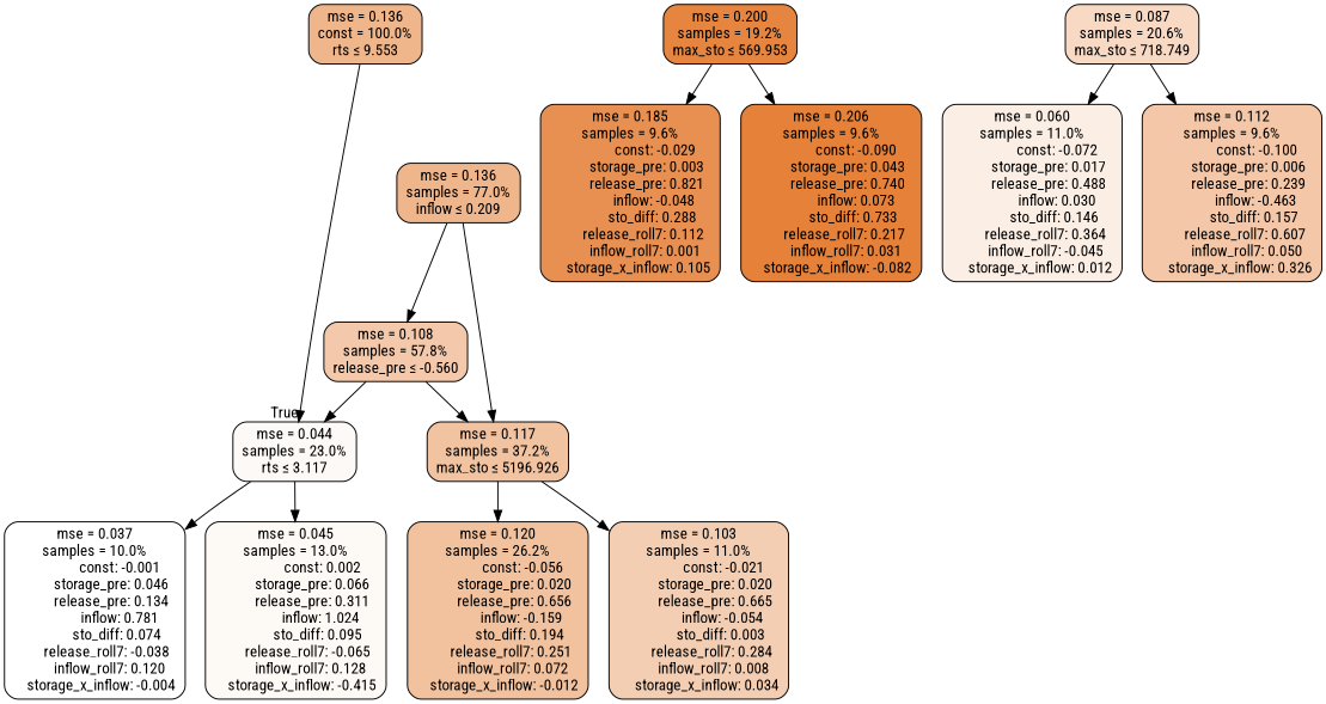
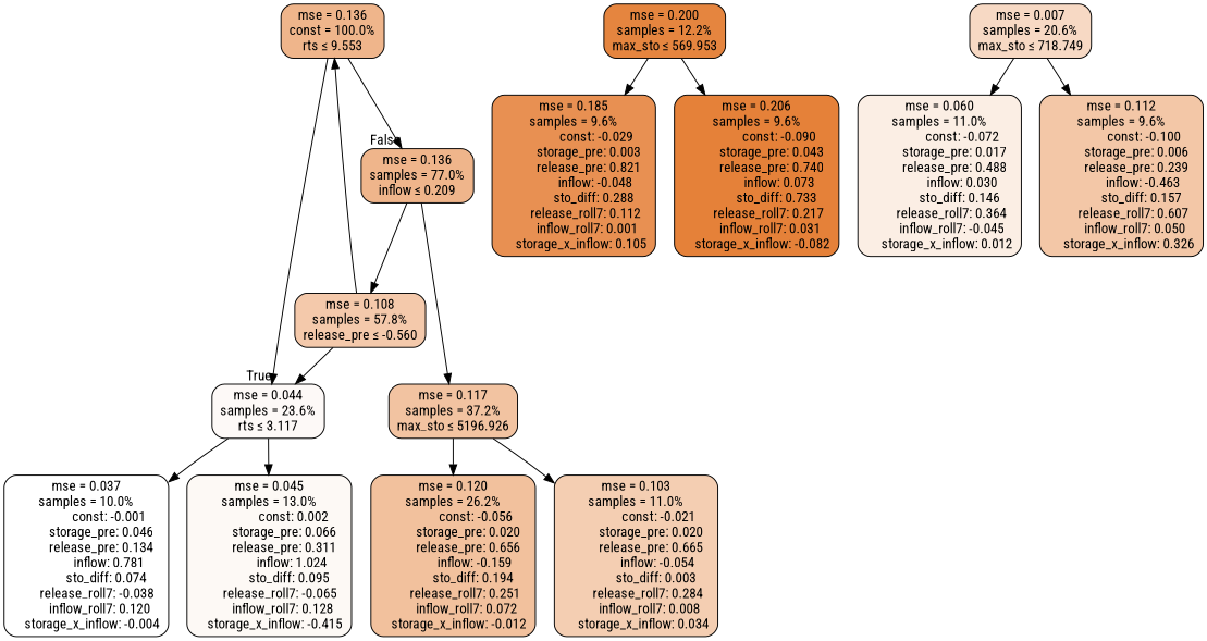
  digraph {
    fontname="Roboto Condensed"
    node [color=black fillcolor="#efb58b" fontname="Roboto Condensed" shape=rectangle style="filled, rounded"]
    edge [fontname="Roboto Condensed"]
    n1 [label="mse = 0.136\nconst = 100.0%\nrts &le; 9.553"]
-   n2 [fillcolor="#fdf9f7" label="mse = 0.044\nsamples = 23.0%\nrts &le; 3.117"]
+   n2 [fillcolor="#fdf9f7" label="mse = 0.044\nsamples = 23.6%\nrts &le; 3.117"]
    n3 [label="mse = 0.136\nsamples = 77.0%\ninflow &le; 0.209"]
    n4 [fillcolor="#ffffff" label="mse = 0.037\nsamples = 10.0%\n               const: -0.001\n          storage_pre: 0.046\n          release_pre: 0.134\n               inflow: 0.781\n             sto_diff: 0.074\n       release_roll7: -0.038\n         inflow_roll7: 0.120\n    storage_x_inflow: -0.004"]
    n5 [fillcolor="#fdf9f5" label="mse = 0.045\nsamples = 13.0%\n                const: 0.002\n          storage_pre: 0.066\n          release_pre: 0.311\n               inflow: 1.024\n             sto_diff: 0.095\n       release_roll7: -0.065\n         inflow_roll7: 0.128\n    storage_x_inflow: -0.415"]
    n6 [fillcolor="#f4c9ab" label="mse = 0.108\nsamples = 57.8%\nrelease_pre &le; -0.560"]
    n7 [fillcolor="#f2c3a1" label="mse = 0.117\nsamples = 37.2%\nmax_sto &le; 5196.926"]
-   n8 [fillcolor="#e5853f" label="mse = 0.200\nsamples = 19.2%\nmax_sto &le; 569.953"]
+   n8 [fillcolor="#e5853f" label="mse = 0.200\nsamples = 12.2%\nmax_sto &le; 569.953"]
    n9 [fillcolor="#e89052" label="mse = 0.185\nsamples = 9.6%\n               const: -0.029\n          storage_pre: 0.003\n          release_pre: 0.821\n              inflow: -0.048\n             sto_diff: 0.288\n        release_roll7: 0.112\n         inflow_roll7: 0.001\n     storage_x_inflow: 0.105"]
    n10 [fillcolor="#e58139" label="mse = 0.206\nsamples = 9.6%\n               const: -0.090\n          storage_pre: 0.043\n          release_pre: 0.740\n               inflow: 0.073\n             sto_diff: 0.733\n        release_roll7: 0.217\n         inflow_roll7: 0.031\n    storage_x_inflow: -0.082"]
-   n11 [fillcolor="#f7d9c4" label="mse = 0.087\nsamples = 20.6%\nmax_sto &le; 718.749"]
+   n11 [fillcolor="#f7d9c4" label="mse = 0.007\nsamples = 20.6%\nmax_sto &le; 718.749"]
    n12 [fillcolor="#fbeee4" label="mse = 0.060\nsamples = 11.0%\n               const: -0.072\n          storage_pre: 0.017\n          release_pre: 0.488\n               inflow: 0.030\n             sto_diff: 0.146\n        release_roll7: 0.364\n        inflow_roll7: -0.045\n     storage_x_inflow: 0.012"]
    n13 [fillcolor="#f3c7a7" label="mse = 0.112\nsamples = 9.6%\n               const: -0.100\n          storage_pre: 0.006\n          release_pre: 0.239\n              inflow: -0.463\n             sto_diff: 0.157\n        release_roll7: 0.607\n         inflow_roll7: 0.050\n     storage_x_inflow: 0.326"]
    n14 [fillcolor="#f2c19d" label="mse = 0.120\nsamples = 26.2%\n               const: -0.056\n          storage_pre: 0.020\n          release_pre: 0.656\n              inflow: -0.159\n             sto_diff: 0.194\n        release_roll7: 0.251\n         inflow_roll7: 0.072\n    storage_x_inflow: -0.012"]
    n15 [fillcolor="#f4ceb2" label="mse = 0.103\nsamples = 11.0%\n               const: -0.021\n          storage_pre: 0.020\n          release_pre: 0.665\n              inflow: -0.054\n             sto_diff: 0.003\n        release_roll7: 0.284\n         inflow_roll7: 0.008\n     storage_x_inflow: 0.034"]
    n1 -> n2 [headlabel=True labelangle=45 labeldistance=2.5]
+   n1 -> n3 [headlabel=False labelangle=-45 labeldistance=2.5]
    n2 -> n4
    n2 -> n5
    n3 -> n6
    n3 -> n7
    n6 -> n2
-   n6 -> n7
+   n6 -> n1
    n7 -> n14
    n7 -> n15
    n8 -> n9
    n8 -> n10
    n11 -> n12
    n11 -> n13
  }
